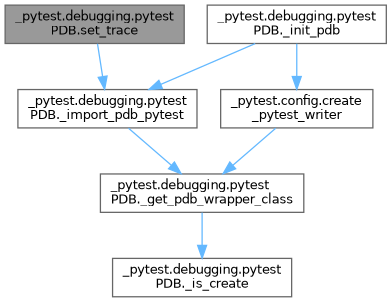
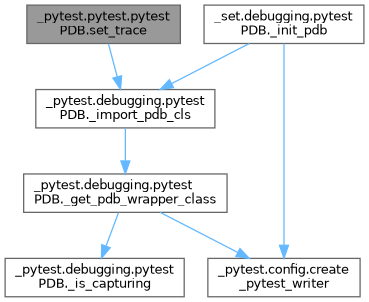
  digraph {
    rankdir=TB
    node [color=grey40 fillcolor=white fontname=Helvetica fontsize=10 shape=box style=filled]
    edge [color=steelblue1 fontname=Helvetica fontsize=10 labelfontname=Helvetica labelfontsize=10 style=solid]
-   n1 [color=gray40 fillcolor=grey60 fontcolor=black height=0.2 label="_pytest.debugging.pytest\lPDB.set_trace" width=0.4]
-   n2 [height=0.2 label="_pytest.debugging.pytest\lPDB._import_pdb_pytest" width=0.4]
-   n3 [height=0.2 label="_pytest.debugging.pytest\lPDB._init_pdb" width=0.4]
+   n1 [color=gray40 fillcolor=grey60 fontcolor=black height=0.2 label="_pytest.pytest.pytest\lPDB.set_trace" width=0.4]
+   n2 [height=0.2 label="_pytest.debugging.pytest\lPDB._import_pdb_cls" width=0.4]
+   n3 [height=0.2 label="_set.debugging.pytest\lPDB._init_pdb" width=0.4]
    n4 [height=0.2 label="_pytest.config.create\l_pytest_writer" width=0.4]
    n5 [height=0.2 label="_pytest.debugging.pytest\lPDB._get_pdb_wrapper_class" width=0.4]
-   n6 [height=0.2 label="_pytest.debugging.pytest\lPDB._is_create" width=0.4]
+   n6 [height=0.2 label="_pytest.debugging.pytest\lPDB._is_capturing" width=0.4]
    n1 -> n2
    n2 -> n5
    n3 -> n2
    n3 -> n4
-   n4 -> n5
+   n5 -> n4
    n5 -> n6
  }
